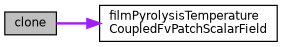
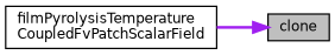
  digraph {
    rankdir=LR
    node [color=black fontname=Helvetica fontsize=10 shape=record]
    n1 [fillcolor=grey75 fontcolor=black height=0.2 label=clone style=filled width=0.4]
    n2 [height=0.2 label="filmPyrolysisTemperature\lCoupledFvPatchScalarField" width=0.4]
-   n1 -> n2 [color=purple fontname=Helvetica fontsize=10 labelfontname=Helvetica labelfontsize=10 style=bold]
+   n2 -> n1 [color=purple fontname=Helvetica fontsize=10 labelfontname=Helvetica labelfontsize=10 style=bold]
  }
